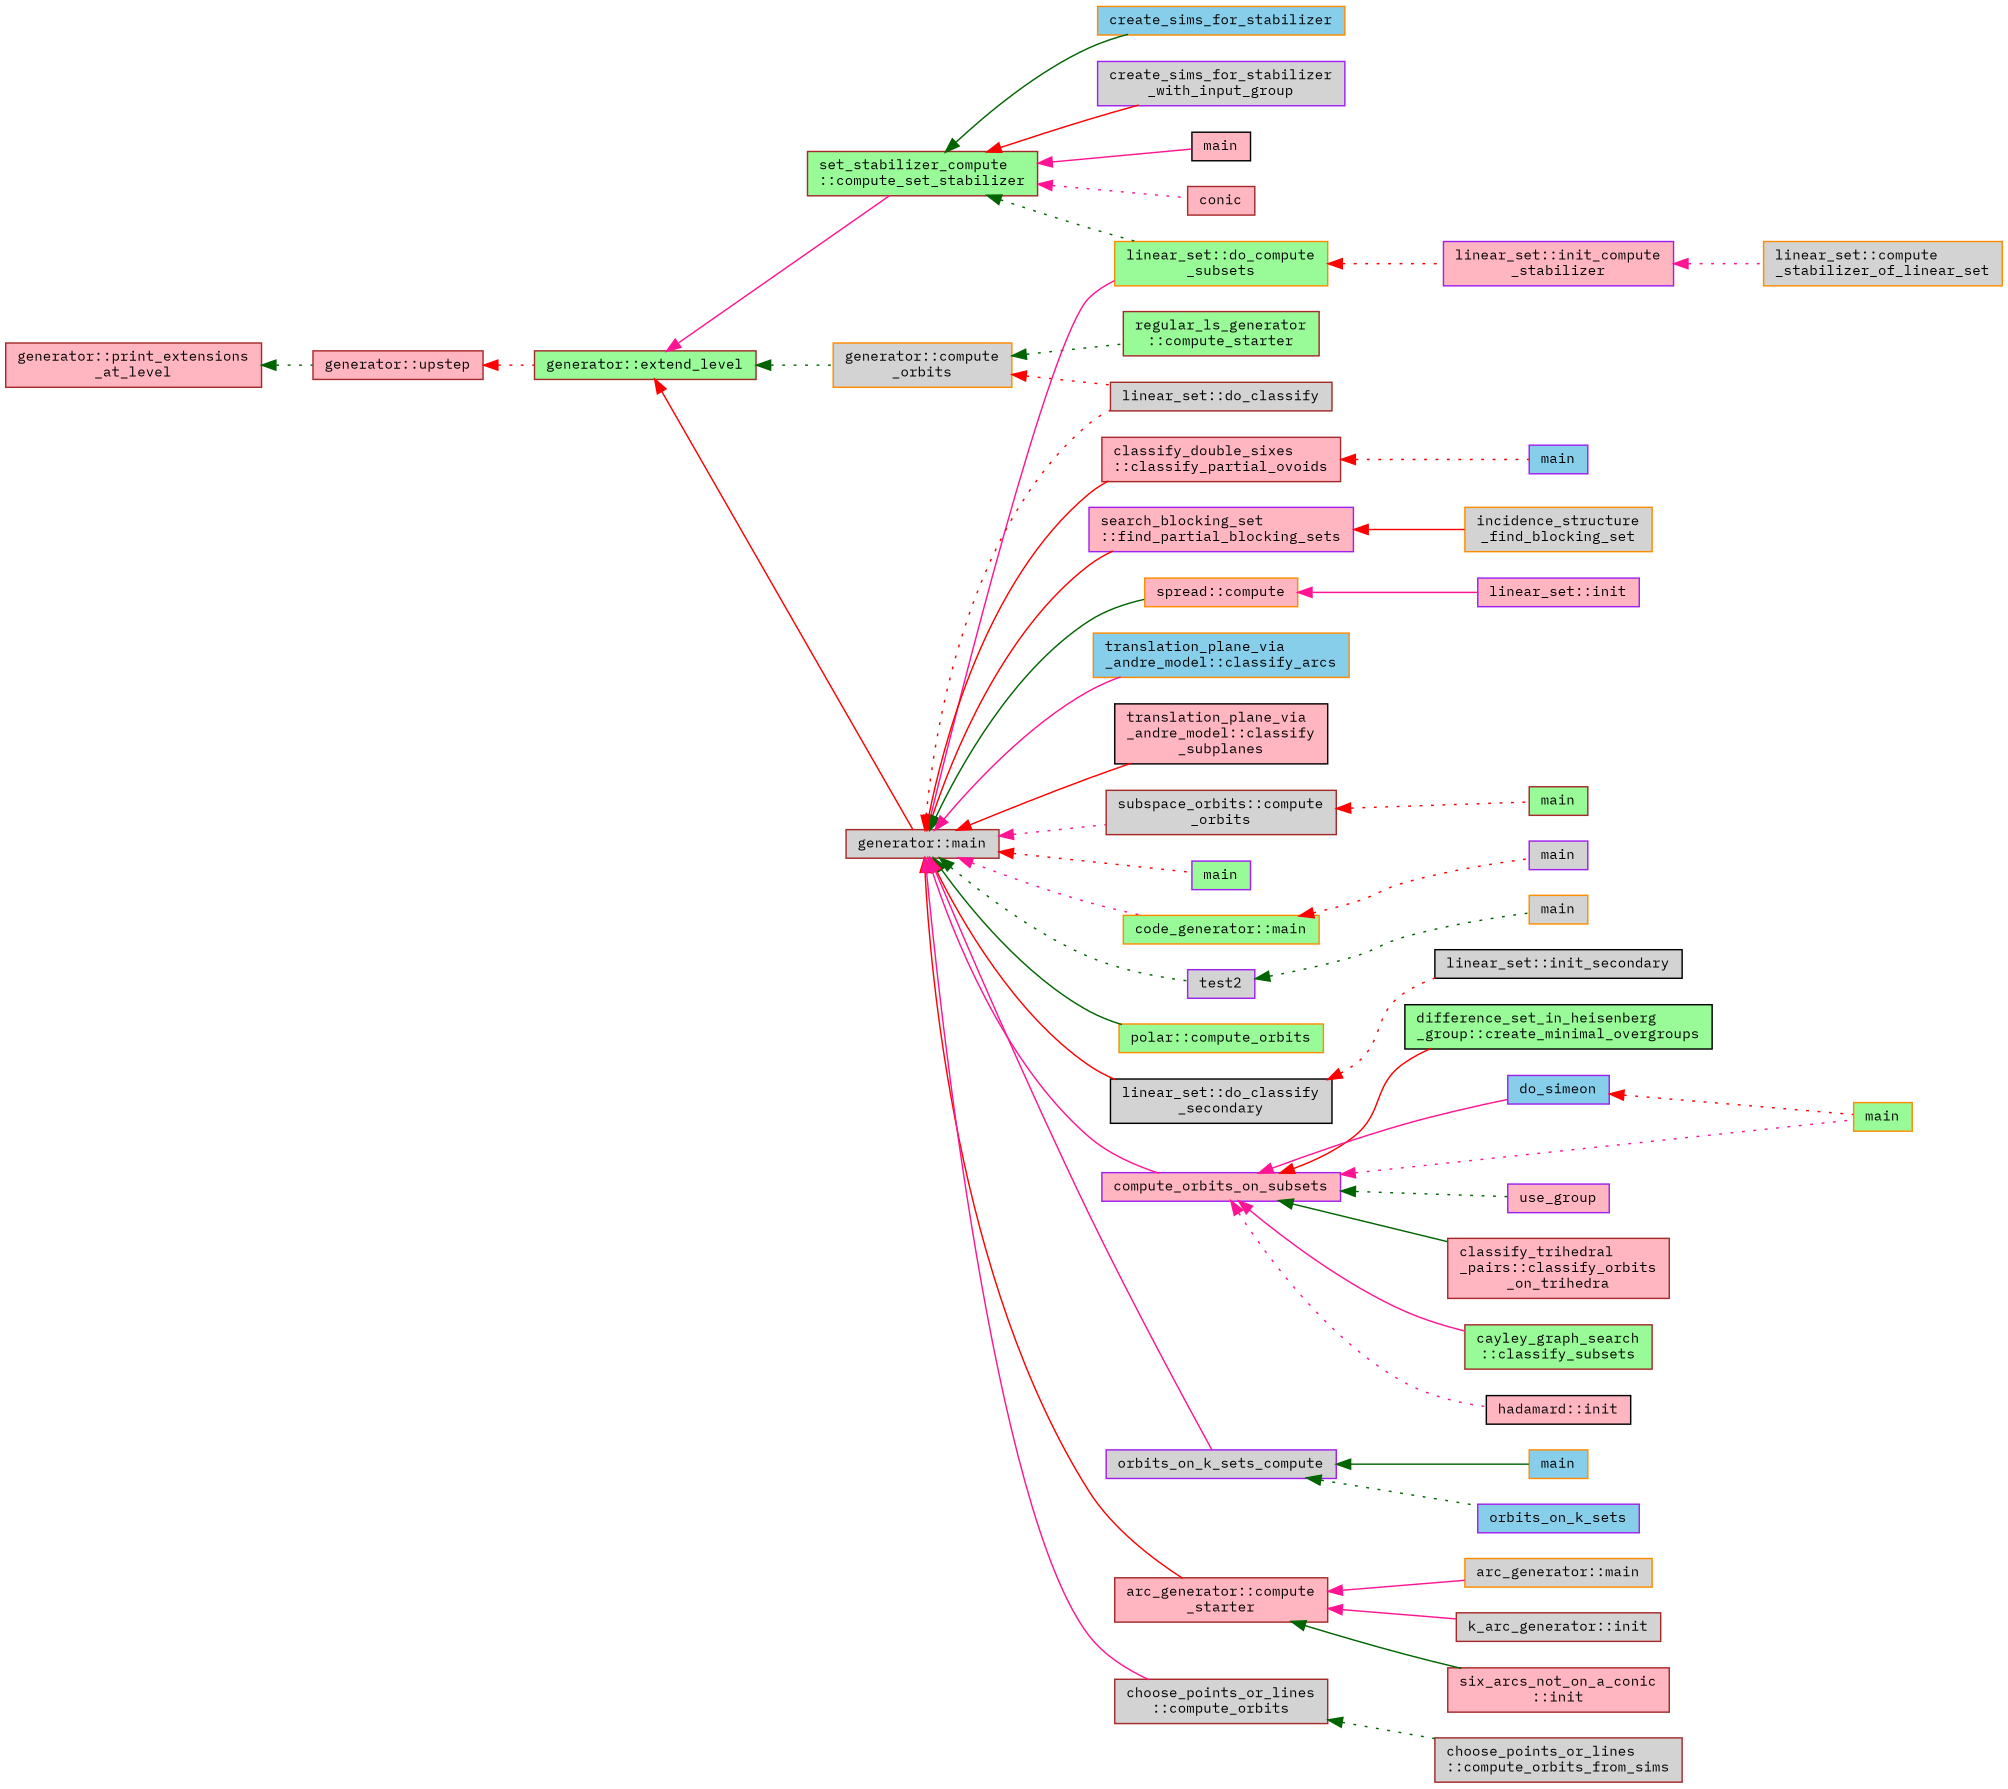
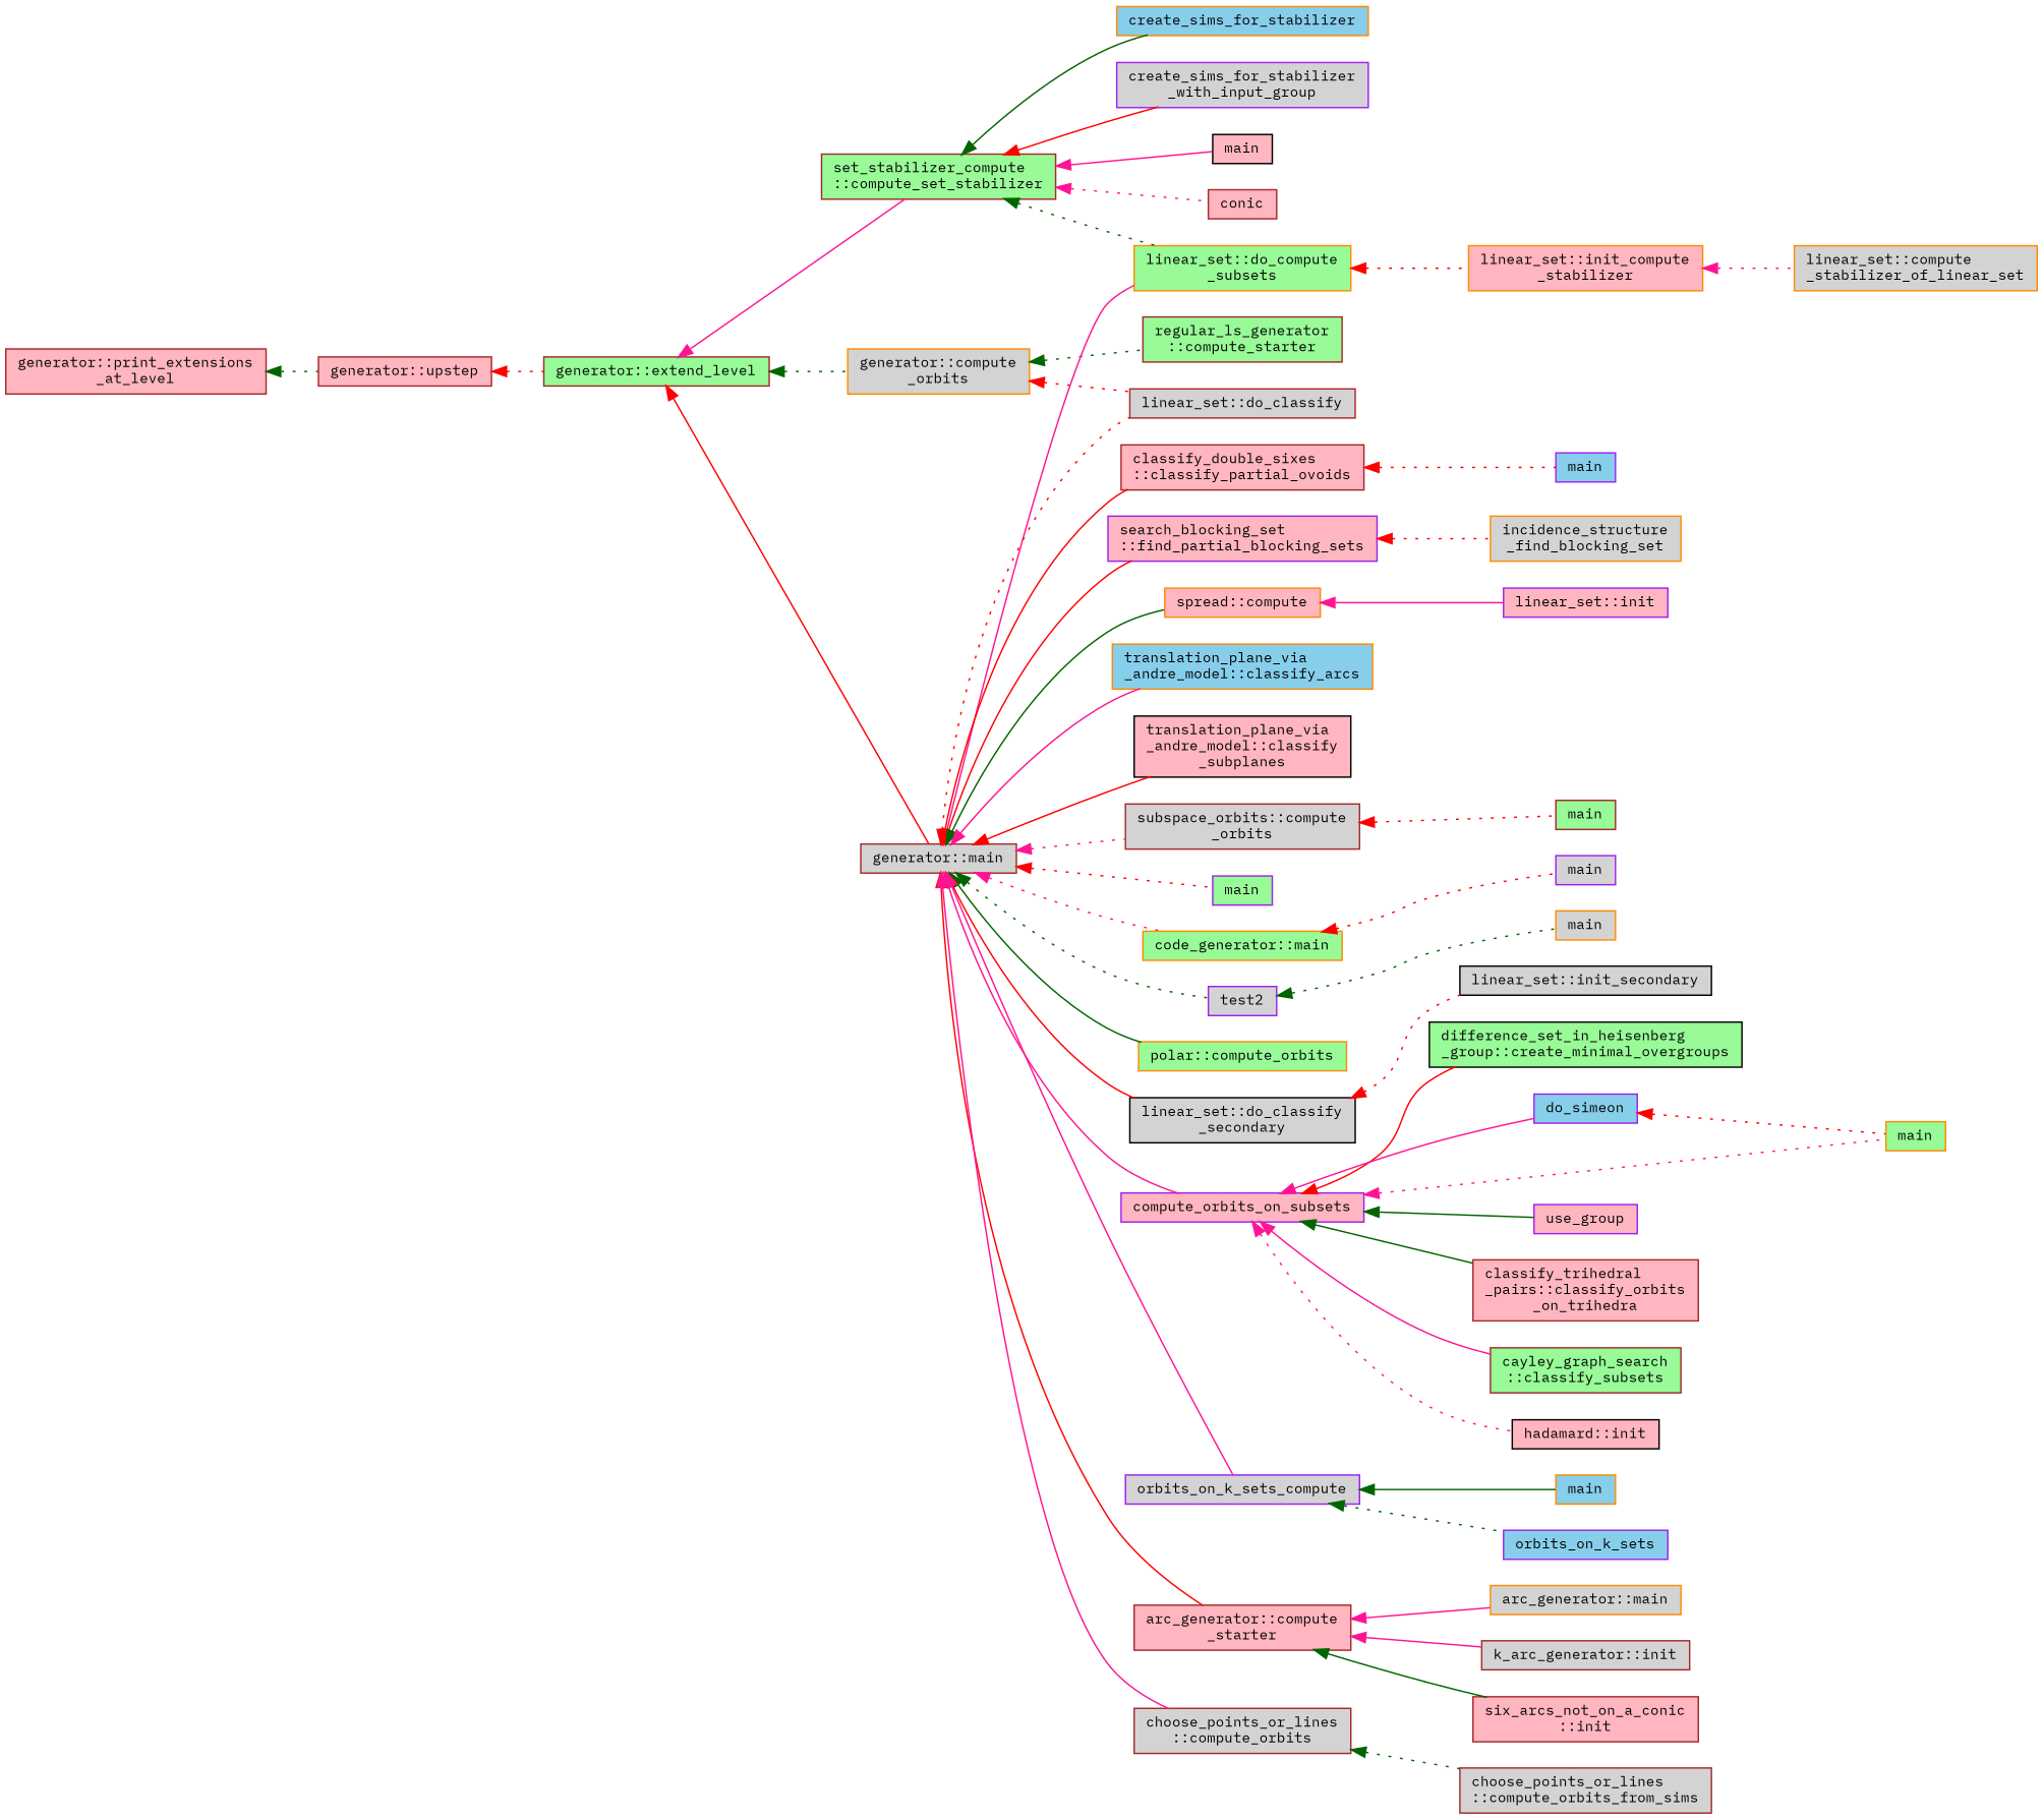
  digraph {
    fontname="IBM Plex Mono"
    rankdir=LR
    node [color=brown fillcolor=lightgrey fontname="IBM Plex Mono" fontsize=10 shape=record style=filled]
    edge [color=red dir=back fontname="IBM Plex Mono" fontsize=10 labelfontname=Helvetica labelfontsize=10 style=solid]
    n1 [fillcolor=lightpink fontcolor=black height=0.2 label="generator::print_extensions\l_at_level" width=0.4]
    n2 [fillcolor=lightpink height=0.2 label="generator::upstep" width=0.4]
    n3 [fillcolor=palegreen height=0.2 label="generator::extend_level" width=0.4]
    n4 [fillcolor=palegreen height=0.2 label="set_stabilizer_compute\l::compute_set_stabilizer" width=0.4]
    n5 [color=darkorange height=0.2 label="generator::compute\l_orbits" width=0.4]
    n6 [height=0.2 label="generator::main" width=0.4]
    n7 [color=black fillcolor=lightpink height=0.2 label=main width=0.4]
    n8 [fillcolor=lightpink height=0.2 label=conic width=0.4]
    n9 [color=darkorange fillcolor=palegreen height=0.2 label="linear_set::do_compute\l_subsets" width=0.4]
    n10 [color=darkorange fillcolor=skyblue height=0.2 label=create_sims_for_stabilizer width=0.4]
    n11 [color=purple height=0.2 label="create_sims_for_stabilizer\l_with_input_group" width=0.4]
    n12 [fillcolor=palegreen height=0.2 label="regular_ls_generator\l::compute_starter" width=0.4]
    n13 [height=0.2 label="linear_set::do_classify" width=0.4]
    n14 [color=purple fillcolor=palegreen height=0.2 label=main width=0.4]
    n15 [color=darkorange fillcolor=palegreen height=0.2 label="code_generator::main" width=0.4]
    n16 [color=purple height=0.2 label=test2 width=0.4]
    n17 [color=darkorange fillcolor=palegreen height=0.2 label="polar::compute_orbits" width=0.4]
    n18 [color=black height=0.2 label="linear_set::do_classify\l_secondary" width=0.4]
    n19 [color=purple fillcolor=lightpink height=0.2 label=compute_orbits_on_subsets width=0.4]
    n20 [color=purple height=0.2 label=orbits_on_k_sets_compute width=0.4]
    n21 [fillcolor=lightpink height=0.2 label="arc_generator::compute\l_starter" width=0.4]
    n22 [height=0.2 label="choose_points_or_lines\l::compute_orbits" width=0.4]
    n23 [fillcolor=lightpink height=0.2 label="classify_double_sixes\l::classify_partial_ovoids" width=0.4]
    n24 [color=purple fillcolor=lightpink height=0.2 label="search_blocking_set\l::find_partial_blocking_sets" width=0.4]
    n25 [color=darkorange fillcolor=lightpink height=0.2 label="spread::compute" width=0.4]
    n26 [color=darkorange fillcolor=skyblue height=0.2 label="translation_plane_via\l_andre_model::classify_arcs" width=0.4]
    n27 [color=black fillcolor=lightpink height=0.2 label="translation_plane_via\l_andre_model::classify\l_subplanes" width=0.4]
    n28 [height=0.2 label="subspace_orbits::compute\l_orbits" width=0.4]
-   n29 [color=purple fillcolor=lightpink height=0.2 label="linear_set::init_compute\l_stabilizer" width=0.4]
+   n29 [color=darkorange fillcolor=lightpink height=0.2 label="linear_set::init_compute\l_stabilizer" width=0.4]
    n30 [color=darkorange height=0.2 label="linear_set::compute\l_stabilizer_of_linear_set" width=0.4]
    n31 [color=purple height=0.2 label=main width=0.4]
    n32 [color=darkorange height=0.2 label=main width=0.4]
    n33 [color=black height=0.2 label="linear_set::init_secondary" width=0.4]
    n34 [fillcolor=palegreen height=0.2 label="cayley_graph_search\l::classify_subsets" width=0.4]
    n35 [color=black fillcolor=lightpink height=0.2 label="hadamard::init" width=0.4]
    n36 [color=black fillcolor=palegreen height=0.2 label="difference_set_in_heisenberg\l_group::create_minimal_overgroups" width=0.4]
    n37 [color=darkorange fillcolor=palegreen height=0.2 label=main width=0.4]
    n38 [color=purple fillcolor=skyblue height=0.2 label=do_simeon width=0.4]
    n39 [color=purple fillcolor=lightpink height=0.2 label=use_group width=0.4]
    n40 [fillcolor=lightpink height=0.2 label="classify_trihedral\l_pairs::classify_orbits\l_on_trihedra" width=0.4]
    n41 [color=darkorange fillcolor=skyblue height=0.2 label=main width=0.4]
    n42 [color=purple fillcolor=skyblue height=0.2 label=orbits_on_k_sets width=0.4]
    n43 [color=darkorange height=0.2 label="arc_generator::main" width=0.4]
    n44 [height=0.2 label="k_arc_generator::init" width=0.4]
    n45 [fillcolor=lightpink height=0.2 label="six_arcs_not_on_a_conic\l::init" width=0.4]
    n46 [height=0.2 label="choose_points_or_lines\l::compute_orbits_from_sims" width=0.4]
    n47 [color=purple fillcolor=skyblue height=0.2 label=main width=0.4]
    n48 [color=darkorange height=0.2 label="incidence_structure\l_find_blocking_set" width=0.4]
    n49 [color=purple fillcolor=lightpink height=0.2 label="linear_set::init" width=0.4]
    n50 [fillcolor=palegreen height=0.2 label=main width=0.4]
    n1 -> n2 [color=darkgreen style=dotted]
    n2 -> n3 [style=dotted]
    n3 -> n4 [color=deeppink]
    n3 -> n5 [color=darkgreen style=dotted]
    n3 -> n6
    n4 -> n7 [color=deeppink]
    n4 -> n8 [color=deeppink style=dotted]
    n4 -> n9 [color=darkgreen style=dotted]
    n4 -> n10 [color=darkgreen]
    n4 -> n11
    n5 -> n12 [color=darkgreen style=dotted]
    n5 -> n13 [style=dotted]
    n6 -> n9 [color=deeppink]
    n6 -> n13 [style=dotted]
    n6 -> n14 [style=dotted]
    n6 -> n15 [color=deeppink style=dotted]
    n6 -> n16 [color=darkgreen style=dotted]
    n6 -> n17 [color=darkgreen]
    n6 -> n18
    n6 -> n19 [color=deeppink]
    n6 -> n20 [color=deeppink]
    n6 -> n21
    n6 -> n22 [color=deeppink]
    n6 -> n23
    n6 -> n24
    n6 -> n25 [color=darkgreen]
    n6 -> n26 [color=deeppink]
    n6 -> n27
    n6 -> n28 [color=deeppink style=dotted]
    n9 -> n29 [style=dotted]
    n15 -> n31 [style=dotted]
    n16 -> n32 [color=darkgreen style=dotted]
    n18 -> n33 [style=dotted]
    n19 -> n34 [color=deeppink]
    n19 -> n35 [color=deeppink style=dotted]
    n19 -> n36
    n19 -> n37 [color=deeppink style=dotted]
    n19 -> n38 [color=deeppink]
-   n19 -> n39 [color=darkgreen style=dotted]
+   n19 -> n39 [color=darkgreen]
    n19 -> n40 [color=darkgreen]
    n20 -> n41 [color=darkgreen]
    n20 -> n42 [color=darkgreen style=dotted]
    n21 -> n43 [color=deeppink]
    n21 -> n44 [color=deeppink]
    n21 -> n45 [color=darkgreen]
    n22 -> n46 [color=darkgreen style=dotted]
    n23 -> n47 [style=dotted]
-   n24 -> n48
+   n24 -> n48 [style=dotted]
    n25 -> n49 [color=deeppink]
    n28 -> n50 [style=dotted]
    n29 -> n30 [color=deeppink style=dotted]
    n38 -> n37 [style=dotted]
  }
